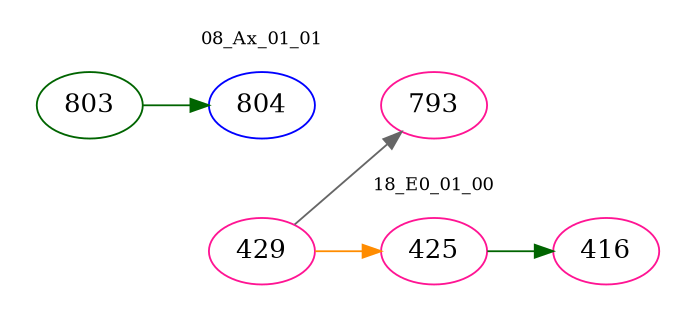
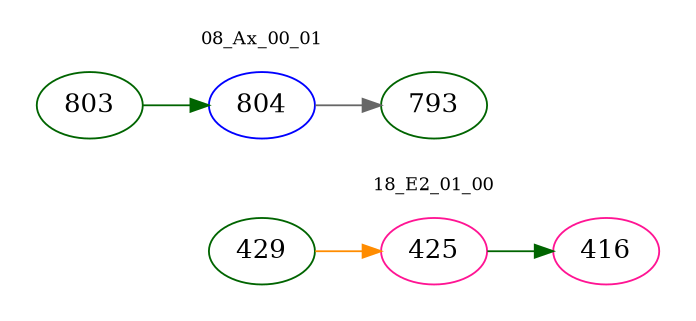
  digraph {
    rankdir=LR
    node [color=deeppink]
    edge [color=darkgreen]
    n1 [color=darkgreen label=803]
    n2 [color=blue label=804]
-   n3 [label=793]
-   n4 [label=429]
+   n3 [color=darkgreen label=793]
+   n4 [color=darkgreen label=429]
    n5 [label=425]
    n6 [label=416]
    subgraph cluster_1 {
      color=white
      fontsize=10
-     label="08_Ax_01_01"
+     label="08_Ax_00_01"
      n1
      n2
      n3
    }
    subgraph cluster_2 {
      color=white
      fontsize=10
-     label="18_E0_01_00"
+     label="18_E2_01_00"
      n4
      n5
      n6
    }
    n1 -> n2
-   n4 -> n3 [color=gray40]
+   n2 -> n3 [color=gray40]
    n4 -> n5 [color=darkorange]
    n5 -> n6
  }
